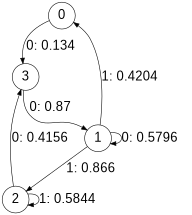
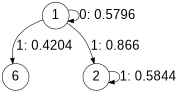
  digraph {
    fontname="Liberation Sans"
    node [fontname="Liberation Sans" fontsize=24 shape=circle]
    edge [fontname="Liberation Sans" fontsize=24]
-   0
-   3
+   0 [label=6]
    1
    2
-   0 -> 3 [label="0: 0.134    "]
-   3 -> 1 [label="0: 0.87     "]
    1 -> 0 [label="1: 0.4204   "]
    1 -> 1 [label="0: 0.5796   "]
    1 -> 2 [label="1: 0.866    "]
-   2 -> 3 [label="0: 0.4156   "]
    2 -> 2 [label="1: 0.5844   "]
  }
